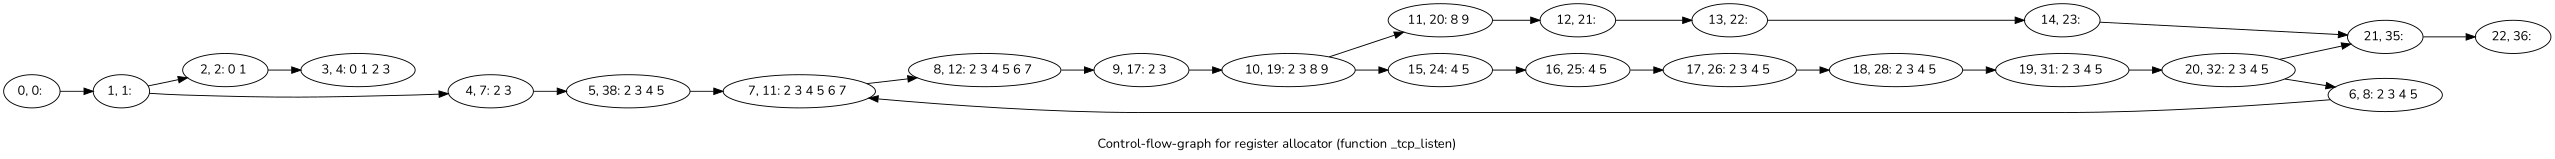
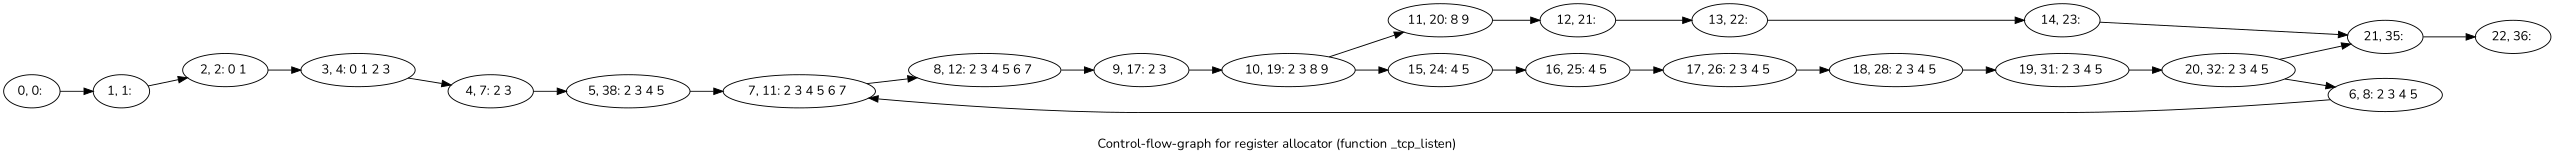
  digraph {
    fontname=Nunito
    label="Control-flow-graph for register allocator (function _tcp_listen)"
    rankdir=LR
    node [fontname=Nunito]
    edge [fontname=Nunito]
    n1 [label="0, 0: "]
    n2 [label="1, 1: "]
    n3 [label="2, 2: 0 1 "]
    n4 [label="3, 4: 0 1 2 3 "]
    n5 [label="4, 7: 2 3 "]
    n6 [label="5, 38: 2 3 4 5 "]
    n7 [label="7, 11: 2 3 4 5 6 7 "]
    n8 [label="6, 8: 2 3 4 5 "]
    n9 [label="8, 12: 2 3 4 5 6 7 "]
    n10 [label="9, 17: 2 3 "]
    n11 [label="10, 19: 2 3 8 9 "]
    n12 [label="15, 24: 4 5 "]
    n13 [label="16, 25: 4 5 "]
    n14 [label="11, 20: 8 9 "]
    n15 [label="12, 21: "]
    n16 [label="13, 22: "]
    n17 [label="14, 23: "]
    n18 [label="21, 35: "]
    n19 [label="22, 36: "]
    n20 [label="17, 26: 2 3 4 5 "]
    n21 [label="18, 28: 2 3 4 5 "]
    n22 [label="19, 31: 2 3 4 5 "]
    n23 [label="20, 32: 2 3 4 5 "]
    n1 -> n2
    n2 -> n3
    n3 -> n4
-   n2 -> n5
+   n4 -> n5
    n5 -> n6
    n6 -> n7
    n7 -> n9
    n8 -> n7
    n9 -> n10
    n10 -> n11
    n11 -> n12
    n11 -> n14
    n12 -> n13
    n13 -> n20
    n14 -> n15
    n15 -> n16
    n16 -> n17
    n17 -> n18
    n18 -> n19
    n20 -> n21
    n21 -> n22
    n22 -> n23
    n23 -> n8
    n23 -> n18
  }
